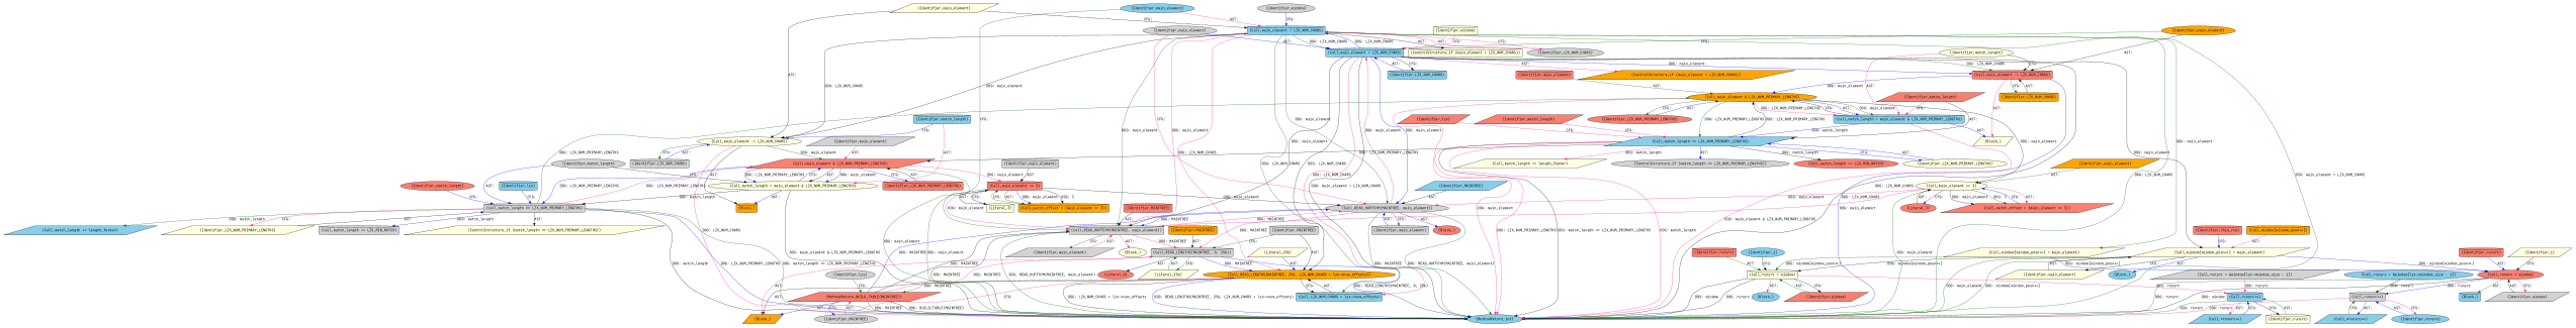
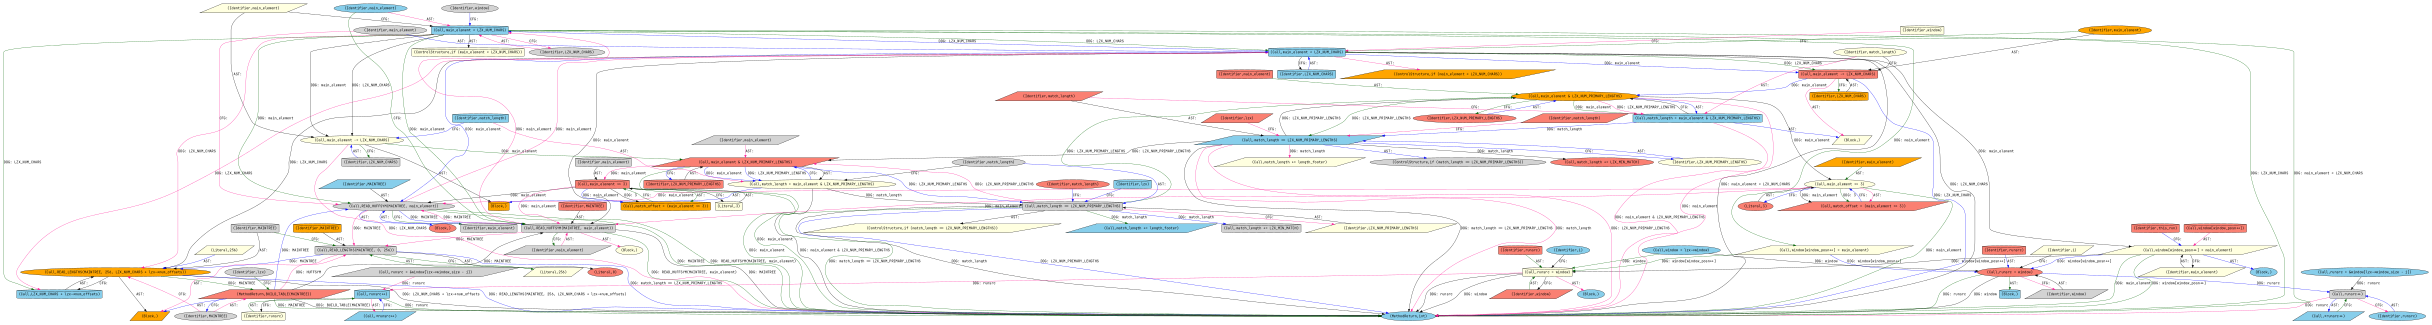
  digraph {
    fontname="JetBrains Mono"
    node [fillcolor=salmon fontname="JetBrains Mono" shape=cylinder style=filled]
    edge [color=black fontname="JetBrains Mono"]
    n1 [fillcolor=lightyellow label="(Call,window[window_posn++] = main_element)" shape=parallelogram]
    n2 [label="(Call,runsrc = window)" shape=ellipse]
    n3 [fillcolor=lightyellow label="(Call,runsrc = window)"]
    n4 [fillcolor=lightyellow label="(Identifier,main_element)" shape=parallelogram]
    n5 [fillcolor=skyblue label="(Block,)" shape=ellipse]
    n6 [fillcolor=skyblue label="(MethodReturn,int)" shape=ellipse]
    n7 [fillcolor=lightgrey label="(Call,runsrc++)"]
    n8 [fillcolor=skyblue label="(Block,)"]
    n9 [fillcolor=lightgrey label="(Identifier,window)" shape=parallelogram]
    n10 [fillcolor=skyblue label="(Call,runsrc++)"]
    n11 [label="(Identifier,window)" shape=parallelogram]
    n12 [fillcolor=skyblue label="(Block,)" shape=ellipse]
    n13 [fillcolor=skyblue label="(Call,main_element < LZX_NUM_CHARS)"]
    n14 [fillcolor=lightgrey label="(Call,READ_HUFFSYM(MAINTREE, main_element))" shape=ellipse]
    n15 [fillcolor=lightgrey label="(Call,READ_HUFFSYM(MAINTREE, main_element))"]
    n16 [fillcolor=orange label="(Call,READ_LENGTHS(MAINTREE, 256, LZX_NUM_CHARS + lzx->num_offsets))" shape=ellipse]
    n17 [fillcolor=skyblue label="(Call,main_element < LZX_NUM_CHARS)"]
    n18 [label="(Call,main_element -= LZX_NUM_CHARS)"]
    n19 [fillcolor=skyblue label="(Identifier,LZX_NUM_CHARS)"]
    n20 [fillcolor=orange label="(ControlStructure,if (main_element < LZX_NUM_CHARS))" shape=parallelogram]
    n21 [fillcolor=skyblue label="(Call,LZX_NUM_CHARS + lzx->num_offsets)"]
    n22 [fillcolor=lightgrey label="(Call,READ_LENGTHS(MAINTREE, 0, 256))"]
    n23 [fillcolor=lightgrey label="(Identifier,main_element)"]
    n24 [label="(Block,)" shape=ellipse]
    n25 [fillcolor=lightgrey label="(Identifier,main_element)" shape=parallelogram]
    n26 [fillcolor=lightyellow label="(Block,)" shape=ellipse]
    n27 [label="(MethodReturn,BUILD_TABLE(MAINTREE))" shape=parallelogram]
    n28 [fillcolor=orange label="(Block,)" shape=parallelogram]
    n29 [fillcolor=lightyellow label="(Call,main_element -= LZX_NUM_CHARS)" shape=ellipse]
    n30 [fillcolor=lightgrey label="(Identifier,LZX_NUM_CHARS)" shape=ellipse]
    n31 [fillcolor=lightyellow label="(ControlStructure,if (main_element < LZX_NUM_CHARS))"]
    n32 [fillcolor=lightyellow label="(Call,window[window_posn++] = main_element)" shape=parallelogram]
    n33 [fillcolor=orange label="(Call,main_element & LZX_NUM_PRIMARY_LENGTHS)" shape=ellipse]
    n34 [fillcolor=orange label="(Identifier,LZX_NUM_CHARS)"]
    n35 [fillcolor=lightyellow label="(Block,)" shape=parallelogram]
    n36 [fillcolor=lightyellow label="(Literal,256)" shape=parallelogram]
    n37 [label="(Literal,0)" shape=ellipse]
    n38 [fillcolor=lightgrey label="(Identifier,MAINTREE)" shape=ellipse]
    n39 [label="(Call,main_element & LZX_NUM_PRIMARY_LENGTHS)" shape=parallelogram]
    n40 [fillcolor=orange label="(Block,)"]
    n41 [fillcolor=lightgrey label="(Identifier,LZX_NUM_CHARS)"]
    n42 [fillcolor=lightyellow label="(Call,main_element >> 3)" shape=ellipse]
    n43 [label="(Call,match_offset = (main_element >> 3))" shape=parallelogram]
    n44 [label="(Literal,3)" shape=ellipse]
    n45 [fillcolor=skyblue label="(Call,match_length == LZX_NUM_PRIMARY_LENGTHS)" shape=parallelogram]
    n46 [fillcolor=skyblue label="(Call,match_length = main_element & LZX_NUM_PRIMARY_LENGTHS)"]
    n47 [label="(Identifier,LZX_NUM_PRIMARY_LENGTHS)" shape=ellipse]
    n48 [fillcolor=lightgrey label="(ControlStructure,if (match_length == LZX_NUM_PRIMARY_LENGTHS))" shape=ellipse]
    n49 [label="(Call,match_length += LZX_MIN_MATCH)" shape=ellipse]
    n50 [fillcolor=lightyellow label="(Identifier,LZX_NUM_PRIMARY_LENGTHS)" shape=ellipse]
    n51 [fillcolor=lightyellow label="(Call,match_length += length_footer)" shape=parallelogram]
    n52 [fillcolor=lightgrey label="(Call,match_length == LZX_NUM_PRIMARY_LENGTHS)"]
    n53 [fillcolor=lightgrey label="(Call,match_length += LZX_MIN_MATCH)"]
    n54 [fillcolor=lightyellow label="(Identifier,LZX_NUM_PRIMARY_LENGTHS)" shape=parallelogram]
    n55 [fillcolor=lightyellow label="(ControlStructure,if (match_length == LZX_NUM_PRIMARY_LENGTHS))" shape=parallelogram]
    n56 [fillcolor=skyblue label="(Call,match_length += length_footer)" shape=parallelogram]
    n57 [fillcolor=lightyellow label="(Call,match_length = main_element & LZX_NUM_PRIMARY_LENGTHS)" shape=ellipse]
    n58 [label="(Call,main_element >> 3)"]
    n59 [label="(Identifier,LZX_NUM_PRIMARY_LENGTHS)"]
    n60 [fillcolor=lightyellow label="(Literal,3)"]
    n61 [fillcolor=orange label="(Call,match_offset = (main_element >> 3))"]
    n62 [fillcolor=skyblue label="(Call,*runsrc++)" shape=parallelogram]
    n63 [fillcolor=skyblue label="(Identifier,runsrc)" shape=ellipse]
    n64 [fillcolor=skyblue label="(Call,*runsrc++)" shape=parallelogram]
    n65 [fillcolor=lightyellow label="(Identifier,runsrc)"]
+   n66 [fillcolor=skyblue label="(Call,window = lzx->window)" shape=ellipse]
    n67 [label="(Identifier,runsrc)"]
    n68 [label="(Identifier,MAINTREE)"]
    n69 [fillcolor=lightyellow label="(Identifier,match_length)" shape=ellipse]
    n70 [fillcolor=skyblue label="(Identifier,MAINTREE)" shape=parallelogram]
    n71 [fillcolor=lightgrey label="(Call,runsrc = &window[lzx->window_size - j])" shape=parallelogram]
    n72 [fillcolor=lightyellow label="(Identifier,main_element)" shape=parallelogram]
    n73 [fillcolor=lightgrey label="(Identifier,MAINTREE)"]
    n74 [fillcolor=orange label="(Identifier,main_element)" shape=ellipse]
    n75 [fillcolor=lightgrey label="(Identifier,window)" shape=ellipse]
-   n76 [fillcolor=orange label="(Call,window[window_posn++])"]
+   n76 [label="(Call,window[window_posn++])"]
    n77 [label="(Identifier,lzx)" shape=parallelogram]
    n78 [label="(Identifier,main_element)"]
    n79 [fillcolor=lightgrey label="(Identifier,main_element)" shape=parallelogram]
    n80 [fillcolor=skyblue label="(Identifier,i)" shape=ellipse]
    n81 [label="(Identifier,this_run)"]
    n82 [fillcolor=orange label="(Identifier,MAINTREE)"]
    n83 [fillcolor=lightgrey label="(Identifier,main_element)"]
    n84 [label="(Identifier,match_length)" shape=parallelogram]
    n85 [fillcolor=skyblue label="(Identifier,lzx)"]
    n86 [fillcolor=skyblue label="(Identifier,main_element)" shape=ellipse]
    n87 [fillcolor=skyblue label="(Call,runsrc = &window[lzx->window_size - j])" shape=ellipse]
    n88 [label="(Identifier,match_length)" shape=ellipse]
    n89 [label="(Identifier,runsrc)"]
    n90 [fillcolor=lightyellow label="(Literal,256)" shape=parallelogram]
    n91 [fillcolor=lightgrey label="(Identifier,main_element)" shape=ellipse]
    n92 [fillcolor=orange label="(Identifier,main_element)" shape=parallelogram]
    n93 [fillcolor=lightgrey label="(Identifier,match_length)" shape=ellipse]
    n94 [fillcolor=skyblue label="(Identifier,match_length)"]
    n95 [fillcolor=lightgrey label="(Identifier,lzx)" shape=ellipse]
    n96 [fillcolor=lightyellow label="(Identifier,window)"]
    n97 [fillcolor=lightyellow label="(Identifier,i)" shape=parallelogram]
    n98 [label="(Identifier,match_length)" shape=parallelogram]
    n1 -> n2 [color=blue label="DDG: window[window_posn++]"]
    n1 -> n3 [label="DDG: window[window_posn++]"]
    n1 -> n4 [label="CFG: "]
    n1 -> n5 [color=blue label="AST: "]
    n1 -> n6 [color=darkgreen label="DDG: main_element"]
    n1 -> n6 [color=darkgreen label="DDG: window[window_posn++]"]
    n2 -> n6 [color=darkgreen label="DDG: runsrc"]
    n2 -> n6 [label="DDG: window"]
    n2 -> n7 [color=blue label="DDG: runsrc"]
    n2 -> n8 [color=darkgreen label="AST: "]
    n2 -> n9 [color=deeppink label="CFG: "]
    n3 -> n6 [label="DDG: window"]
    n3 -> n6 [label="DDG: runsrc"]
    n3 -> n10 [color=deeppink label="DDG: runsrc"]
    n3 -> n11 [label="CFG: "]
    n3 -> n12 [color=deeppink label="AST: "]
    n4 -> n1 [label="AST: "]
    n7 -> n6 [color=deeppink label="DDG: runsrc"]
    n7 -> n62 [color=blue label="AST: "]
    n7 -> n63 [color=deeppink label="CFG: "]
    n9 -> n2 [label="AST: "]
    n10 -> n6 [color=darkgreen label="DDG: runsrc"]
    n10 -> n64 [color=deeppink label="AST: "]
    n10 -> n65 [label="CFG: "]
    n11 -> n3 [color=darkgreen label="AST: "]
    n13 -> n1 [label="DDG: main_element"]
    n13 -> n6 [label="DDG: LZX_NUM_CHARS"]
    n13 -> n6 [label="DDG: main_element < LZX_NUM_CHARS"]
    n13 -> n14 [color=blue label="DDG: main_element"]
    n13 -> n15 [label="DDG: main_element"]
    n13 -> n16 [label="DDG: LZX_NUM_CHARS"]
    n13 -> n17 [color=blue label="DDG: LZX_NUM_CHARS"]
    n13 -> n18 [color=darkgreen label="DDG: LZX_NUM_CHARS"]
    n13 -> n18 [color=blue label="DDG: main_element"]
    n13 -> n19 [label="CFG: "]
    n13 -> n20 [color=deeppink label="AST: "]
    n13 -> n21 [color=deeppink label="DDG: LZX_NUM_CHARS"]
    n14 -> n6 [color=darkgreen label="DDG: MAINTREE"]
    n14 -> n6 [color=darkgreen label="DDG: READ_HUFFSYM(MAINTREE, main_element)"]
    n14 -> n13 [color=deeppink label="DDG: main_element"]
    n14 -> n15 [color=blue label="DDG: MAINTREE"]
    n14 -> n22 [color=deeppink label="DDG: MAINTREE"]
    n14 -> n23 [color=darkgreen label="CFG: "]
    n14 -> n24 [color=blue label="AST: "]
    n15 -> n6 [label="DDG: MAINTREE"]
    n15 -> n6 [color=darkgreen label="DDG: READ_HUFFSYM(MAINTREE, main_element)"]
    n15 -> n14 [color=deeppink label="DDG: MAINTREE"]
    n15 -> n17 [color=deeppink label="DDG: main_element"]
    n15 -> n22 [color=deeppink label="DDG: MAINTREE"]
    n15 -> n25 [color=darkgreen label="CFG: "]
    n15 -> n26 [color=deeppink label="AST: "]
    n16 -> n6 [label="DDG: LZX_NUM_CHARS + lzx->num_offsets"]
    n16 -> n6 [color=blue label="DDG: READ_LENGTHS(MAINTREE, 256, LZX_NUM_CHARS + lzx->num_offsets)"]
    n16 -> n21 [label="CFG: "]
    n16 -> n27 [color=darkgreen label="DDG: MAINTREE"]
    n16 -> n28 [label="AST: "]
    n17 -> n6 [color=darkgreen label="DDG: LZX_NUM_CHARS"]
    n17 -> n6 [color=darkgreen label="DDG: main_element < LZX_NUM_CHARS"]
    n17 -> n13 [color=darkgreen label="DDG: LZX_NUM_CHARS"]
    n17 -> n14 [color=darkgreen label="DDG: main_element"]
    n17 -> n15 [color=darkgreen label="DDG: main_element"]
    n17 -> n16 [color=deeppink label="DDG: LZX_NUM_CHARS"]
    n17 -> n21 [color=darkgreen label="DDG: LZX_NUM_CHARS"]
    n17 -> n29 [label="DDG: LZX_NUM_CHARS"]
    n17 -> n29 [label="DDG: main_element"]
    n17 -> n30 [color=deeppink label="CFG: "]
    n17 -> n31 [label="AST: "]
    n17 -> n32 [color=darkgreen label="DDG: main_element"]
    n18 -> n6 [color=blue label="DDG: LZX_NUM_CHARS"]
    n18 -> n33 [color=blue label="DDG: main_element"]
    n18 -> n34 [color=darkgreen label="CFG: "]
    n18 -> n35 [color=deeppink label="AST: "]
    n19 -> n13 [color=blue label="AST: "]
    n21 -> n16 [label="AST: "]
-   n22 -> n6 [color=blue label="DDG: READ_LENGTHS(MAINTREE, 0, 256)"]
+   n22 -> n6 [color=blue label="DDG: match_length == LZX_NUM_PRIMARY_LENGTHS"]
    n22 -> n16 [color=blue label="DDG: MAINTREE"]
    n22 -> n28 [color=deeppink label="AST: "]
    n22 -> n36 [color=darkgreen label="CFG: "]
    n22 -> n37 [label="AST: "]
    n23 -> n14 [color=blue label="AST: "]
    n25 -> n15 [color=deeppink label="AST: "]
    n27 -> n6 [label="DDG: BUILD_TABLE(MAINTREE)"]
    n27 -> n6 [color=darkgreen label="DDG: MAINTREE"]
    n27 -> n14 [color=blue label="DDG: MAINTREE"]
    n27 -> n15 [label="DDG: MAINTREE"]
-   n27 -> n22 [color=deeppink label="DDG: MAINTREE"]
+   n27 -> n22 [color=deeppink label="DDG: HUFFSYM"]
    n27 -> n28 [color=blue label="AST: "]
    n27 -> n38 [color=blue label="CFG: "]
    n29 -> n6 [color=deeppink label="DDG: LZX_NUM_CHARS"]
    n29 -> n39 [color=darkgreen label="DDG: main_element"]
    n29 -> n40 [label="AST: "]
    n29 -> n41 [color=darkgreen label="CFG: "]
    n30 -> n17 [color=deeppink label="AST: "]
    n32 -> n2 [color=blue label="DDG: window[window_posn++]"]
    n32 -> n3 [color=darkgreen label="DDG: window[window_posn++]"]
    n33 -> n6 [color=deeppink label="DDG: main_element"]
    n33 -> n42 [label="DDG: main_element"]
    n33 -> n45 [color=darkgreen label="DDG: LZX_NUM_PRIMARY_LENGTHS"]
    n33 -> n46 [color=blue label="AST: "]
    n33 -> n46 [color=darkgreen label="DDG: main_element"]
    n33 -> n46 [color=deeppink label="DDG: LZX_NUM_PRIMARY_LENGTHS"]
    n33 -> n47 [color=darkgreen label="CFG: "]
    n34 -> n18 [label="AST: "]
    n36 -> n22 [color=darkgreen label="AST: "]
    n38 -> n16 [color=deeppink label="CFG: "]
    n38 -> n27 [color=deeppink label="AST: "]
    n39 -> n6 [color=darkgreen label="DDG: main_element"]
    n39 -> n52 [color=blue label="DDG: LZX_NUM_PRIMARY_LENGTHS"]
    n39 -> n57 [label="AST: "]
    n39 -> n57 [color=blue label="DDG: main_element"]
    n39 -> n57 [color=blue label="DDG: LZX_NUM_PRIMARY_LENGTHS"]
    n39 -> n58 [color=deeppink label="DDG: main_element"]
    n39 -> n59 [color=blue label="CFG: "]
    n41 -> n29 [color=blue label="AST: "]
    n42 -> n6 [color=darkgreen label="DDG: main_element"]
    n42 -> n14 [color=deeppink label="DDG: main_element"]
    n42 -> n15 [color=deeppink label="DDG: main_element"]
    n42 -> n43 [color=deeppink label="AST: "]
    n42 -> n43 [label="DDG: main_element"]
    n42 -> n43 [color=darkgreen label="DDG: 3"]
    n42 -> n44 [color=blue label="CFG: "]
    n43 -> n42 [color=blue label="CFG: "]
    n44 -> n42 [label="AST: "]
    n45 -> n6 [label="DDG: match_length == LZX_NUM_PRIMARY_LENGTHS"]
    n45 -> n6 [color=deeppink label="DDG: match_length"]
    n45 -> n6 [color=deeppink label="DDG: LZX_NUM_PRIMARY_LENGTHS"]
    n45 -> n33 [label="DDG: LZX_NUM_PRIMARY_LENGTHS"]
    n45 -> n39 [label="DDG: LZX_NUM_PRIMARY_LENGTHS"]
    n45 -> n48 [color=blue label="AST: "]
    n45 -> n49 [label="DDG: match_length"]
    n45 -> n50 [color=blue label="CFG: "]
    n45 -> n51 [color=deeppink label="DDG: match_length"]
    n46 -> n6 [color=deeppink label="DDG: main_element & LZX_NUM_PRIMARY_LENGTHS"]
    n46 -> n33 [label="CFG: "]
    n46 -> n35 [color=blue label="AST: "]
    n46 -> n45 [color=blue label="DDG: match_length"]
    n47 -> n33 [color=blue label="AST: "]
    n50 -> n45 [color=blue label="AST: "]
    n52 -> n6 [color=blue label="DDG: LZX_NUM_PRIMARY_LENGTHS"]
    n52 -> n6 [color=darkgreen label="DDG: match_length == LZX_NUM_PRIMARY_LENGTHS"]
    n52 -> n6 [label="DDG: match_length"]
    n52 -> n33 [color=darkgreen label="DDG: LZX_NUM_PRIMARY_LENGTHS"]
    n52 -> n39 [color=deeppink label="DDG: LZX_NUM_PRIMARY_LENGTHS"]
    n52 -> n53 [color=blue label="DDG: match_length"]
    n52 -> n54 [color=deeppink label="CFG: "]
    n52 -> n55 [label="AST: "]
    n52 -> n56 [color=darkgreen label="DDG: match_length"]
    n54 -> n52 [label="AST: "]
    n57 -> n6 [label="DDG: main_element & LZX_NUM_PRIMARY_LENGTHS"]
    n57 -> n39 [color=blue label="CFG: "]
    n57 -> n40 [color=blue label="AST: "]
    n57 -> n52 [label="DDG: match_length"]
    n58 -> n6 [color=darkgreen label="DDG: main_element"]
    n58 -> n14 [label="DDG: main_element"]
    n58 -> n15 [color=deeppink label="DDG: main_element"]
    n58 -> n60 [label="CFG: "]
    n58 -> n61 [color=darkgreen label="AST: "]
    n58 -> n61 [color=blue label="DDG: main_element"]
    n58 -> n61 [label="DDG: 3"]
    n59 -> n39 [label="AST: "]
    n60 -> n58 [label="AST: "]
    n61 -> n58 [color=darkgreen label="CFG: "]
    n62 -> n7 [color=darkgreen label="CFG: "]
    n63 -> n7 [color=blue label="AST: "]
    n64 -> n10 [color=blue label="CFG: "]
    n65 -> n10 [color=darkgreen label="AST: "]
+   n66 -> n2 [label="DDG: window"]
+   n66 -> n3 [color=darkgreen label="DDG: window"]
    n67 -> n3 [color=darkgreen label="AST: "]
    n68 -> n15 [label="AST: "]
    n69 -> n18 [label="CFG: "]
    n69 -> n46 [color=deeppink label="AST: "]
    n70 -> n14 [label="AST: "]
    n71 -> n10 [color=deeppink label="DDG: runsrc"]
    n72 -> n17 [label="CFG: "]
    n72 -> n29 [label="AST: "]
    n73 -> n16 [label="AST: "]
    n73 -> n22 [color=darkgreen label="CFG: "]
    n74 -> n13 [color=darkgreen label="CFG: "]
    n74 -> n18 [label="AST: "]
    n75 -> n17 [color=blue label="CFG: "]
    n76 -> n1 [color=deeppink label="AST: "]
    n77 -> n45 [color=deeppink label="CFG: "]
    n78 -> n33 [color=darkgreen label="AST: "]
    n79 -> n39 [color=deeppink label="AST: "]
    n80 -> n3 [label="CFG: "]
    n81 -> n1 [color=blue label="CFG: "]
    n82 -> n22 [label="AST: "]
    n83 -> n58 [label="AST: "]
    n84 -> n45 [label="AST: "]
    n84 -> n46 [color=deeppink label="CFG: "]
    n85 -> n52 [color=blue label="CFG: "]
    n86 -> n15 [color=darkgreen label="CFG: "]
    n86 -> n17 [color=deeppink label="AST: "]
    n87 -> n7 [label="DDG: runsrc"]
    n88 -> n52 [color=blue label="CFG: "]
    n89 -> n2 [color=blue label="AST: "]
    n90 -> n16 [color=blue label="AST: "]
    n91 -> n13 [color=blue label="AST: "]
    n91 -> n14 [color=deeppink label="CFG: "]
    n92 -> n42 [color=darkgreen label="AST: "]
    n93 -> n52 [color=blue label="AST: "]
    n93 -> n57 [label="CFG: "]
    n94 -> n29 [color=blue label="CFG: "]
    n94 -> n57 [color=deeppink label="AST: "]
    n95 -> n27 [color=darkgreen label="CFG: "]
    n96 -> n13 [color=deeppink label="CFG: "]
    n97 -> n2 [label="CFG: "]
    n98 -> n45 [color=deeppink label="CFG: "]
  }
